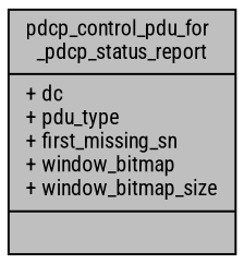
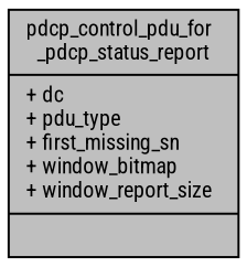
  digraph {
    fontname="Roboto Condensed"
-   n1 [color=black fillcolor=grey75 fontcolor=black fontname="Roboto Condensed" fontsize=10 height=0.2 label="{pdcp_control_pdu_for\l_pdcp_status_report\n|+ dc\l+ pdu_type\l+ first_missing_sn\l+ window_bitmap\l+ window_bitmap_size\l|}" shape=record style=filled width=0.4]
+   n1 [color=black fillcolor=grey75 fontcolor=black fontname="Roboto Condensed" fontsize=10 height=0.2 label="{pdcp_control_pdu_for\l_pdcp_status_report\n|+ dc\l+ pdu_type\l+ first_missing_sn\l+ window_bitmap\l+ window_report_size\l|}" shape=record style=filled width=0.4]
  }
